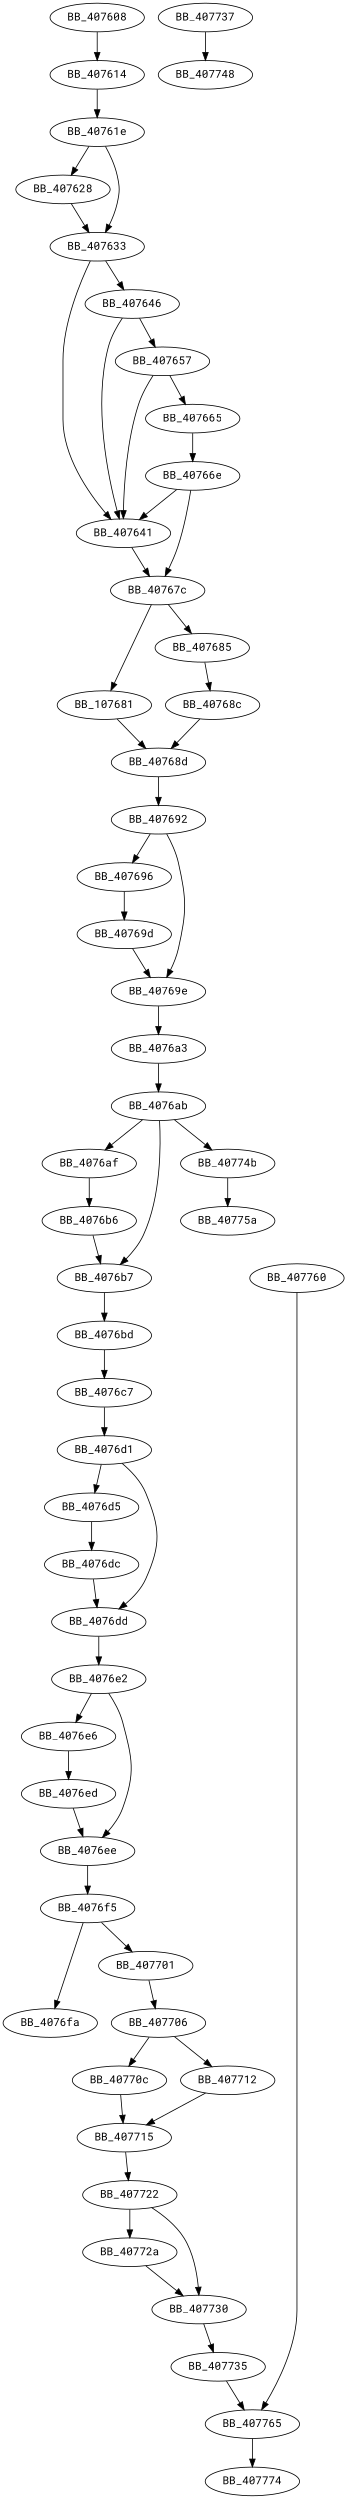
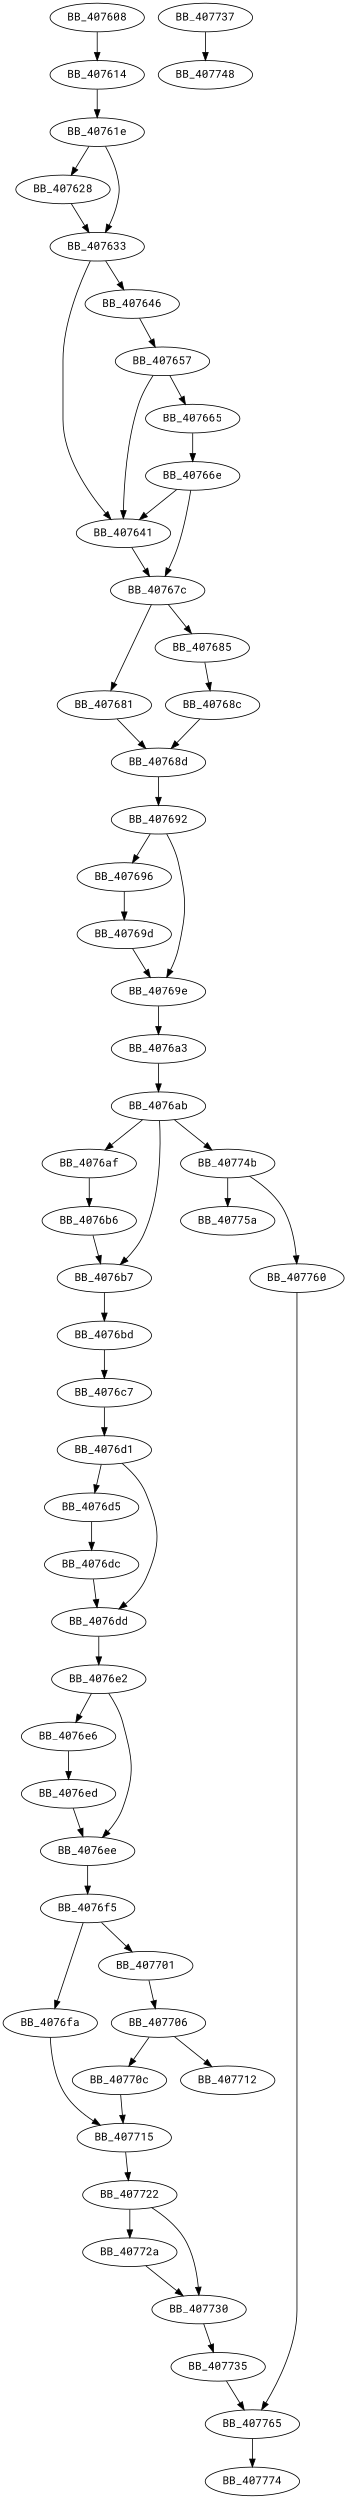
  digraph {
    fontname="Roboto Mono"
    node [fontname="Roboto Mono"]
    edge [fontname="Roboto Mono"]
    BB_407608
    BB_407614
    BB_40761e
    BB_407628
    BB_407633
    BB_407641
    BB_407646
    BB_40767c
    BB_407657
-   BB_407681 [label=BB_107681]
+   BB_407681
    BB_407685
    BB_407665
    BB_40768d
    BB_40766e
    BB_40768c
    BB_407692
    BB_407696
    BB_40769e
    BB_40769d
    BB_4076a3
    BB_4076ab
    BB_4076af
    BB_4076b7
    BB_40774b
    BB_4076b6
    BB_4076bd
    BB_40775a
    BB_407760
    BB_4076c7
    BB_407765
    BB_4076d1
    BB_4076d5
    BB_4076dd
    BB_4076dc
    BB_4076e2
    BB_4076e6
    BB_4076ee
    BB_4076ed
    BB_4076f5
    BB_4076fa
    BB_407701
    BB_407706
    BB_40770c
    BB_407712
    BB_407715
    BB_407722
    BB_40772a
    BB_407730
    BB_407735
    BB_407774
    BB_407737
    BB_407748
    BB_407608 -> BB_407614
    BB_407614 -> BB_40761e
    BB_40761e -> BB_407628
    BB_40761e -> BB_407633
    BB_407628 -> BB_407633
    BB_407633 -> BB_407641
    BB_407633 -> BB_407646
    BB_407641 -> BB_40767c
-   BB_407646 -> BB_407641
    BB_407646 -> BB_407657
    BB_40767c -> BB_407681
    BB_40767c -> BB_407685
    BB_407657 -> BB_407641
    BB_407657 -> BB_407665
    BB_407681 -> BB_40768d
    BB_407685 -> BB_40768c
    BB_407665 -> BB_40766e
    BB_40768d -> BB_407692
    BB_40766e -> BB_407641
    BB_40766e -> BB_40767c
    BB_40768c -> BB_40768d
    BB_407692 -> BB_407696
    BB_407692 -> BB_40769e
    BB_407696 -> BB_40769d
    BB_40769e -> BB_4076a3
    BB_40769d -> BB_40769e
    BB_4076a3 -> BB_4076ab
    BB_4076ab -> BB_4076af
    BB_4076ab -> BB_4076b7
    BB_4076ab -> BB_40774b
    BB_4076af -> BB_4076b6
    BB_4076b7 -> BB_4076bd
    BB_40774b -> BB_40775a
+   BB_40774b -> BB_407760
    BB_4076b6 -> BB_4076b7
    BB_4076bd -> BB_4076c7
    BB_407760 -> BB_407765
    BB_4076c7 -> BB_4076d1
    BB_407765 -> BB_407774
    BB_4076d1 -> BB_4076d5
    BB_4076d1 -> BB_4076dd
    BB_4076d5 -> BB_4076dc
    BB_4076dd -> BB_4076e2
    BB_4076dc -> BB_4076dd
    BB_4076e2 -> BB_4076e6
    BB_4076e2 -> BB_4076ee
    BB_4076e6 -> BB_4076ed
    BB_4076ee -> BB_4076f5
    BB_4076ed -> BB_4076ee
    BB_4076f5 -> BB_4076fa
    BB_4076f5 -> BB_407701
    BB_407701 -> BB_407706
    BB_407706 -> BB_40770c
    BB_407706 -> BB_407712
    BB_40770c -> BB_407715
-   BB_407712 -> BB_407715
+   BB_4076fa -> BB_407715
    BB_407715 -> BB_407722
    BB_407722 -> BB_40772a
    BB_407722 -> BB_407730
    BB_40772a -> BB_407730
    BB_407730 -> BB_407735
    BB_407735 -> BB_407765
    BB_407737 -> BB_407748
  }
